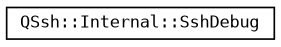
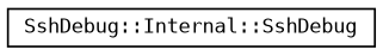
  digraph {
    rankdir=LR
    fontname="DejaVu Sans Mono"
-   n1 [color=black fillcolor=white fontname="DejaVu Sans Mono" fontsize=10 height=0.2 label="QSsh::Internal::SshDebug" shape=record style=filled width=0.4]
+   n1 [color=black fillcolor=white fontname="DejaVu Sans Mono" fontsize=10 height=0.2 label="SshDebug::Internal::SshDebug" shape=record style=filled width=0.4]
  }
